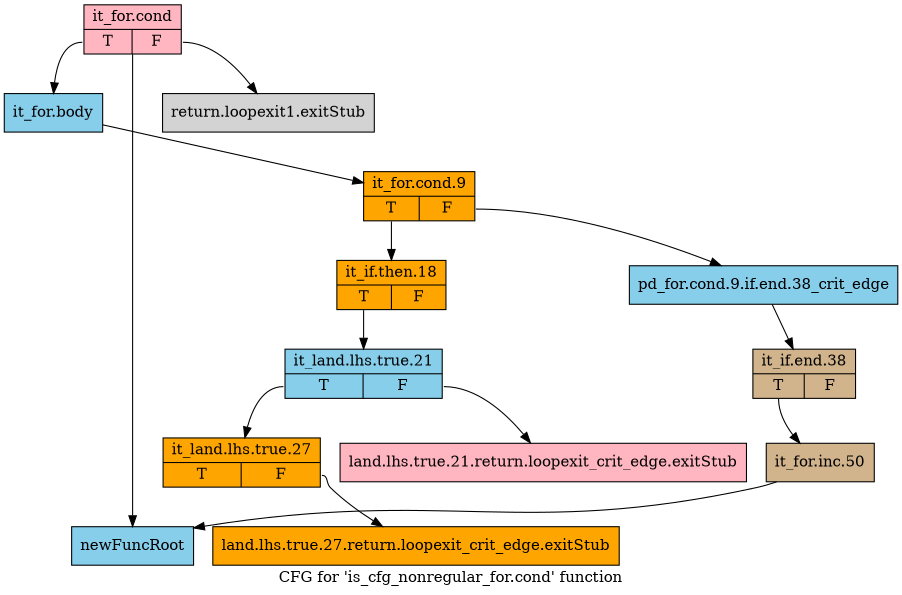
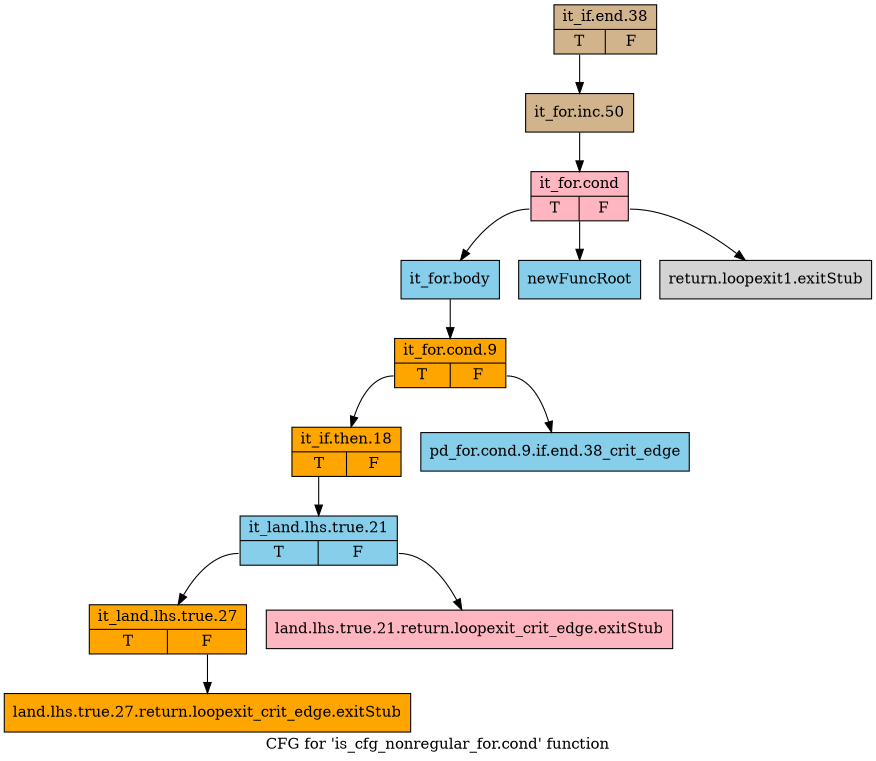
  digraph {
    label="CFG for 'is_cfg_nonregular_for.cond' function"
    node [fillcolor=skyblue shape=record style=filled]
    edge [tailport=s0]
    n1 [label="{newFuncRoot}"]
    n2 [fillcolor=lightpink label="{it_for.cond|{<s0>T|<s1>F}}"]
    n3 [fillcolor=lightgrey label="{return.loopexit1.exitStub}"]
    n4 [label="{it_for.body}"]
    n5 [fillcolor=orange label="{it_for.cond.9|{<s0>T|<s1>F}}"]
    n6 [fillcolor=lightpink label="{land.lhs.true.21.return.loopexit_crit_edge.exitStub}"]
    n7 [fillcolor=orange label="{land.lhs.true.27.return.loopexit_crit_edge.exitStub}"]
    n8 [fillcolor=orange label="{it_if.then.18|{<s0>T|<s1>F}}"]
    n9 [label="{pd_for.cond.9.if.end.38_crit_edge}"]
    n10 [label="{it_land.lhs.true.21|{<s0>T|<s1>F}}"]
    n11 [fillcolor=tan label="{it_if.end.38|{<s0>T|<s1>F}}"]
    n12 [fillcolor=orange label="{it_land.lhs.true.27|{<s0>T|<s1>F}}"]
    n13 [fillcolor=tan label="{it_for.inc.50}"]
    n2 -> n1 [tailport=""]
    n2 -> n3 [tailport=s1]
    n2 -> n4
    n4 -> n5 [tailport=""]
    n5 -> n8
    n5 -> n9 [tailport=s1]
    n8 -> n10
-   n9 -> n11 [tailport=""]
    n10 -> n6 [tailport=s1]
    n10 -> n12
    n11 -> n13
    n12 -> n7 [tailport=s1]
-   n13 -> n1 [tailport=""]
+   n13 -> n2 [tailport=""]
  }
